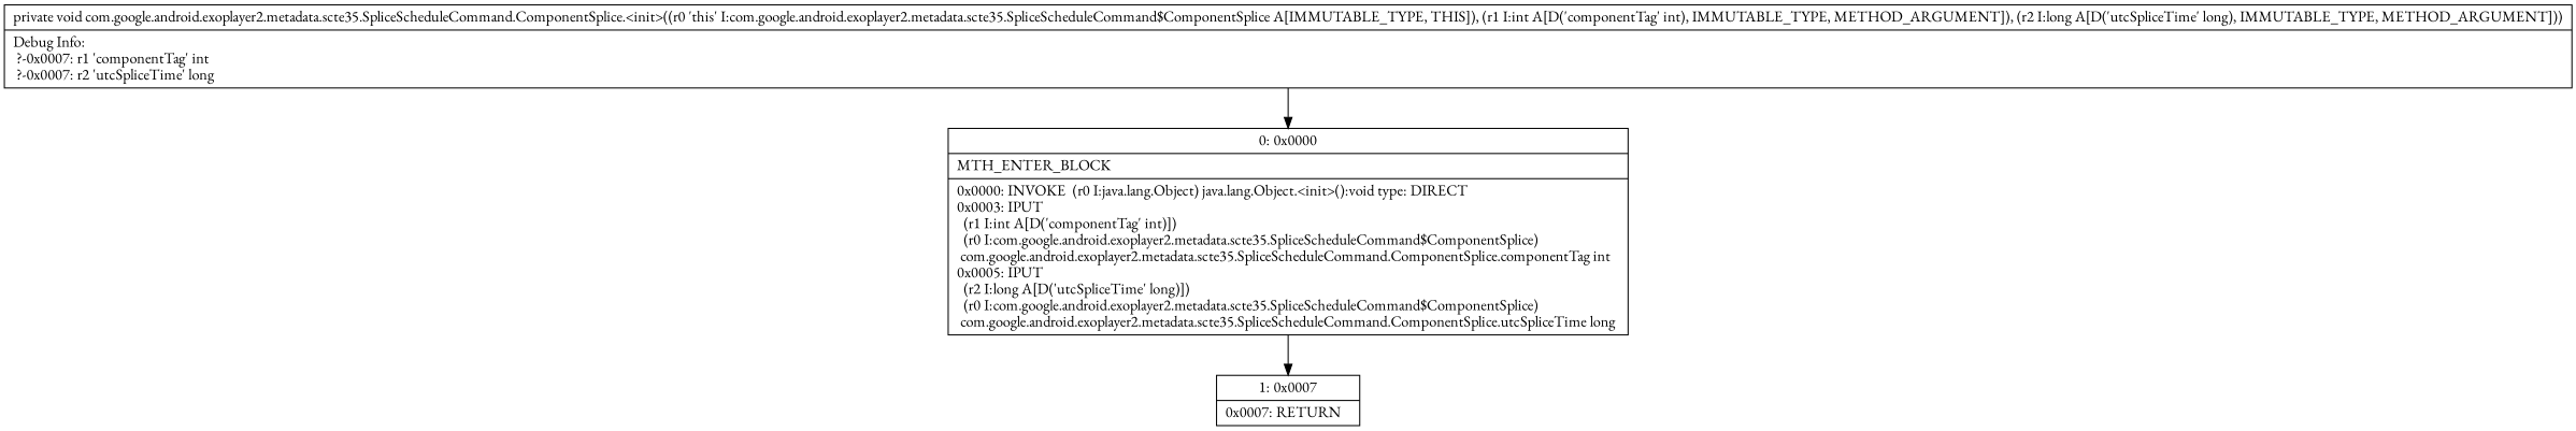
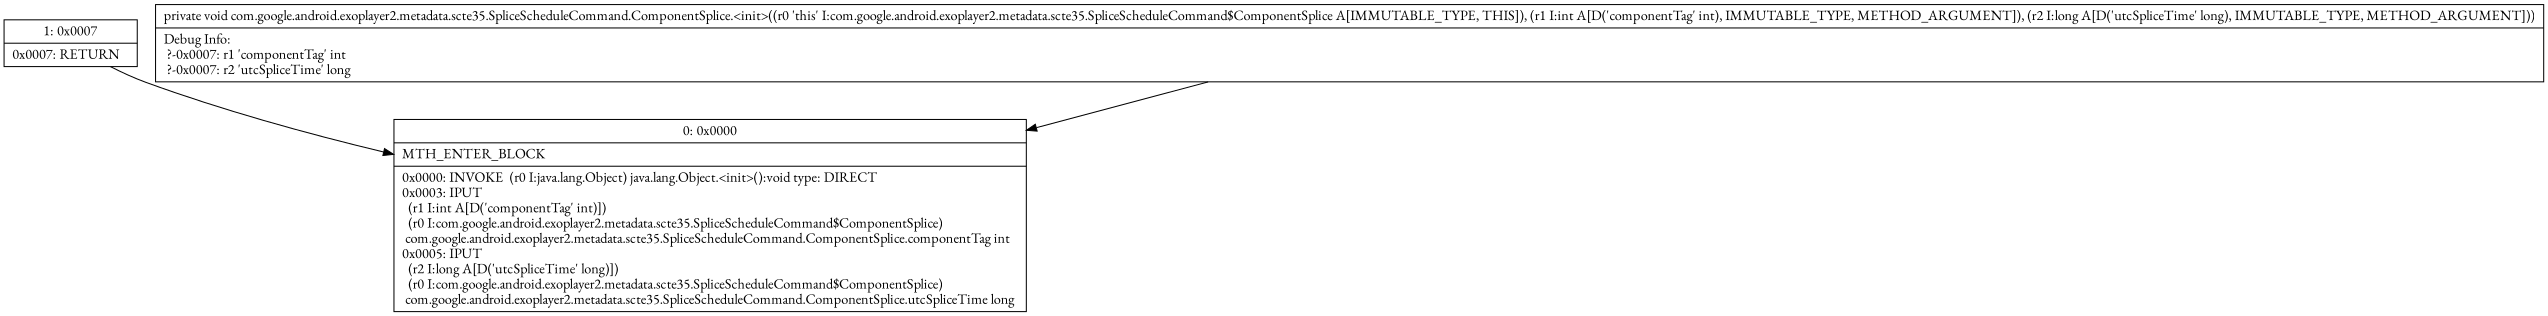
  digraph {
    fontname="EB Garamond"
    node [shape=record fontname="EB Garamond"]
    edge [fontname="EB Garamond"]
    n1 [label="{0\:\ 0x0000|MTH_ENTER_BLOCK\l|0x0000: INVOKE  (r0 I:java.lang.Object) java.lang.Object.\<init\>():void type: DIRECT \l0x0003: IPUT  \l  (r1 I:int A[D('componentTag' int)])\l  (r0 I:com.google.android.exoplayer2.metadata.scte35.SpliceScheduleCommand$ComponentSplice)\l com.google.android.exoplayer2.metadata.scte35.SpliceScheduleCommand.ComponentSplice.componentTag int \l0x0005: IPUT  \l  (r2 I:long A[D('utcSpliceTime' long)])\l  (r0 I:com.google.android.exoplayer2.metadata.scte35.SpliceScheduleCommand$ComponentSplice)\l com.google.android.exoplayer2.metadata.scte35.SpliceScheduleCommand.ComponentSplice.utcSpliceTime long \l}"]
    n2 [label="{1\:\ 0x0007|0x0007: RETURN   \l}"]
    n3 [label="{private void com.google.android.exoplayer2.metadata.scte35.SpliceScheduleCommand.ComponentSplice.\<init\>((r0 'this' I:com.google.android.exoplayer2.metadata.scte35.SpliceScheduleCommand$ComponentSplice A[IMMUTABLE_TYPE, THIS]), (r1 I:int A[D('componentTag' int), IMMUTABLE_TYPE, METHOD_ARGUMENT]), (r2 I:long A[D('utcSpliceTime' long), IMMUTABLE_TYPE, METHOD_ARGUMENT]))  | Debug Info:\l  ?\-0x0007: r1 'componentTag' int\l  ?\-0x0007: r2 'utcSpliceTime' long\l}"]
-   n1 -> n2
+   n2 -> n1
    n3 -> n1
  }
